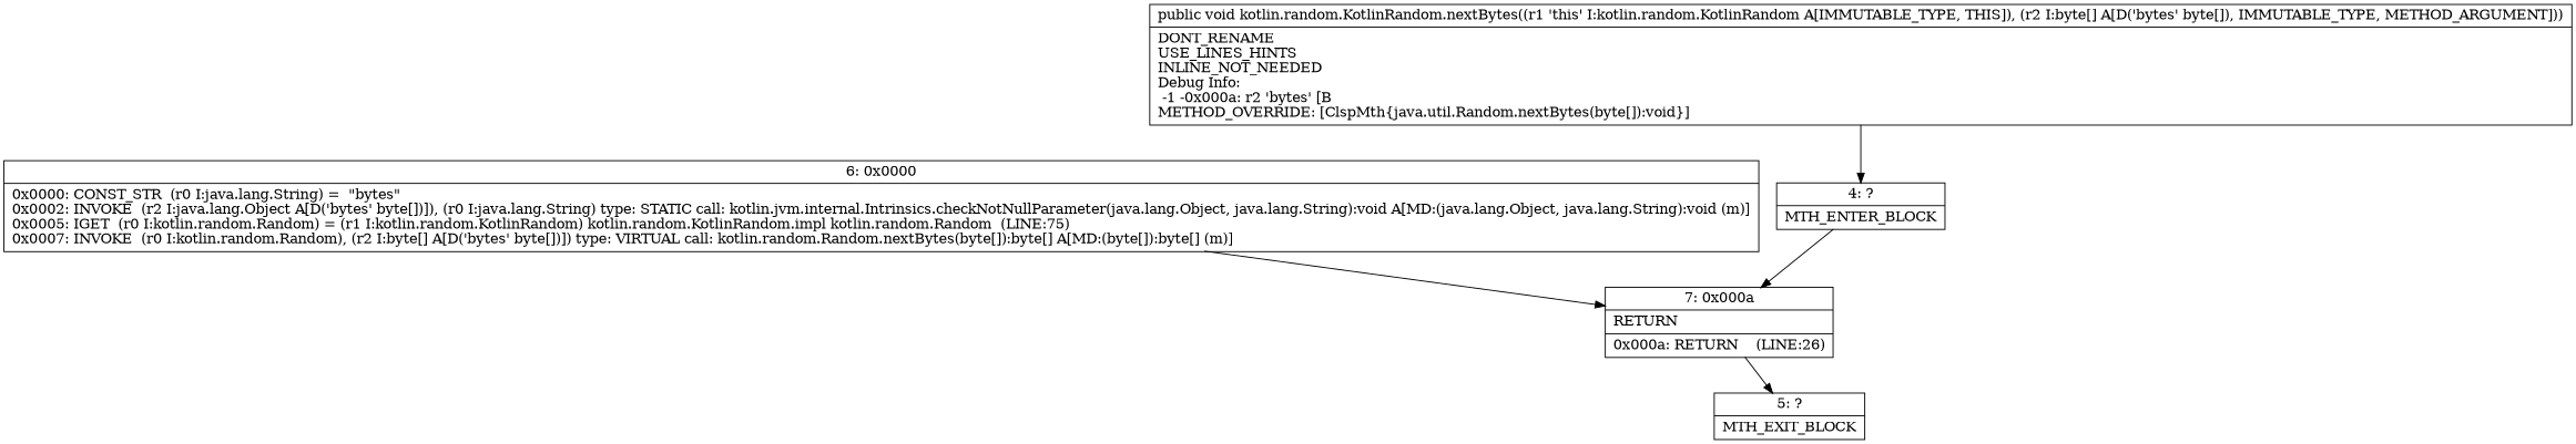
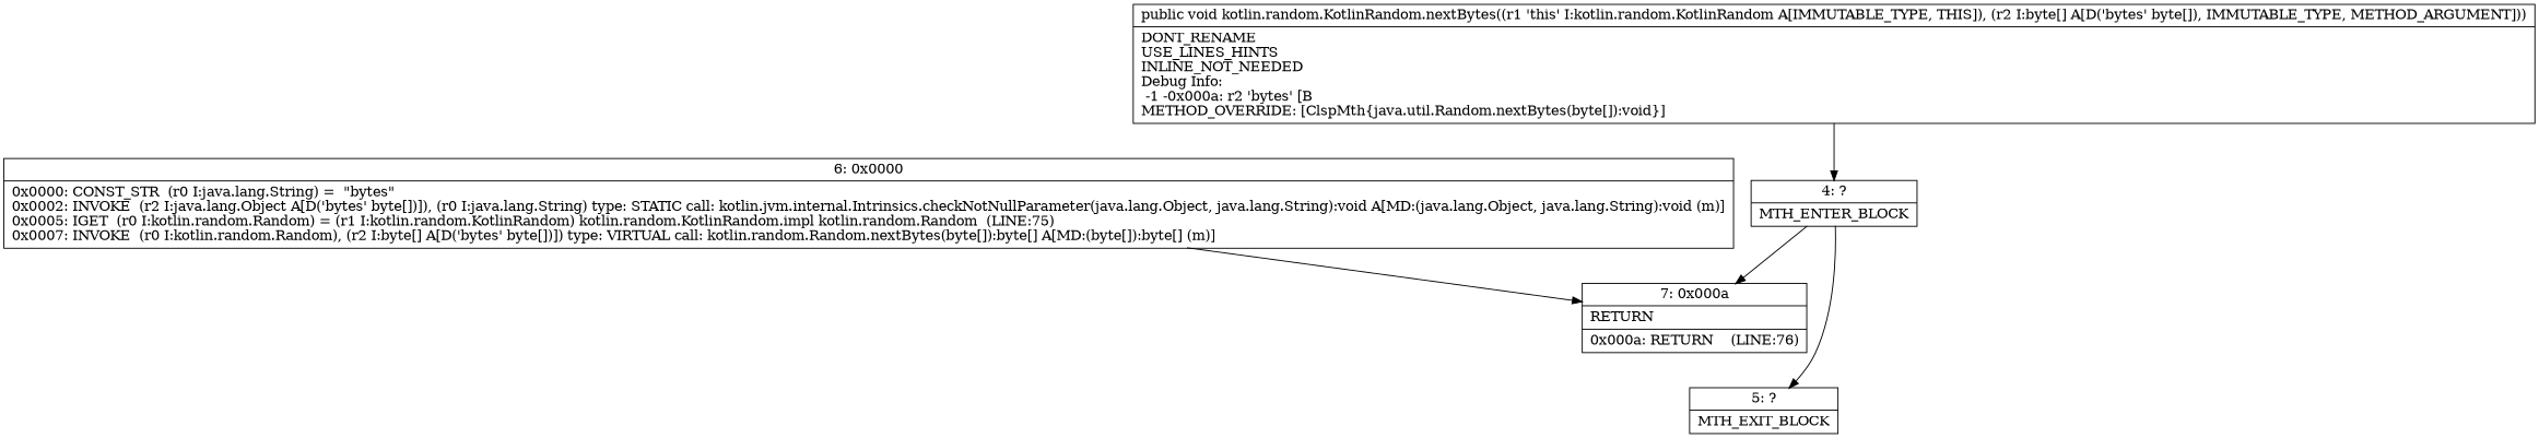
  digraph {
    node [shape=record]
    n1 [label="{4\:\ ?|MTH_ENTER_BLOCK\l}"]
-   n2 [label="{7\:\ 0x000a|RETURN\l|0x000a: RETURN    (LINE:26)\l}"]
+   n2 [label="{7\:\ 0x000a|RETURN\l|0x000a: RETURN    (LINE:76)\l}"]
    n3 [label="{6\:\ 0x0000|0x0000: CONST_STR  (r0 I:java.lang.String) =  \"bytes\" \l0x0002: INVOKE  (r2 I:java.lang.Object A[D('bytes' byte[])]), (r0 I:java.lang.String) type: STATIC call: kotlin.jvm.internal.Intrinsics.checkNotNullParameter(java.lang.Object, java.lang.String):void A[MD:(java.lang.Object, java.lang.String):void (m)]\l0x0005: IGET  (r0 I:kotlin.random.Random) = (r1 I:kotlin.random.KotlinRandom) kotlin.random.KotlinRandom.impl kotlin.random.Random  (LINE:75)\l0x0007: INVOKE  (r0 I:kotlin.random.Random), (r2 I:byte[] A[D('bytes' byte[])]) type: VIRTUAL call: kotlin.random.Random.nextBytes(byte[]):byte[] A[MD:(byte[]):byte[] (m)]\l}"]
    n4 [label="{5\:\ ?|MTH_EXIT_BLOCK\l}"]
    n5 [label="{public void kotlin.random.KotlinRandom.nextBytes((r1 'this' I:kotlin.random.KotlinRandom A[IMMUTABLE_TYPE, THIS]), (r2 I:byte[] A[D('bytes' byte[]), IMMUTABLE_TYPE, METHOD_ARGUMENT]))  | DONT_RENAME\lUSE_LINES_HINTS\lINLINE_NOT_NEEDED\lDebug Info:\l  \-1 \-0x000a: r2 'bytes' [B\lMETHOD_OVERRIDE: [ClspMth\{java.util.Random.nextBytes(byte[]):void\}]\l}"]
    n1 -> n2
-   n2 -> n4
+   n1 -> n4
    n3 -> n2
    n5 -> n1
  }
